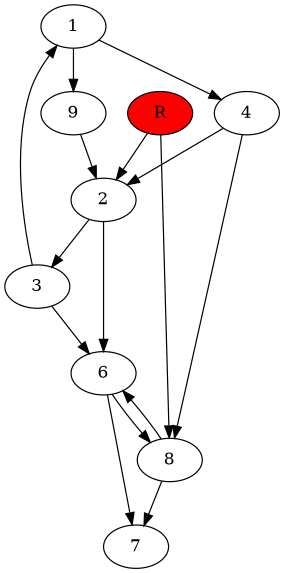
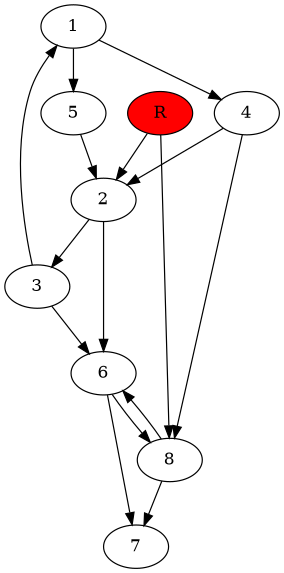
  digraph {
    1
    4
-   5 [label=9]
+   5
    2
    8
    3
    6
    7
    R [fillcolor="#ff0000" style=filled]
    1 -> 4
    1 -> 5
    4 -> 2
    4 -> 8
    5 -> 2
    2 -> 3
    2 -> 6
    8 -> 6
    8 -> 7
    3 -> 1
    3 -> 6
    6 -> 8
    6 -> 7
    R -> 2
    R -> 8
  }
